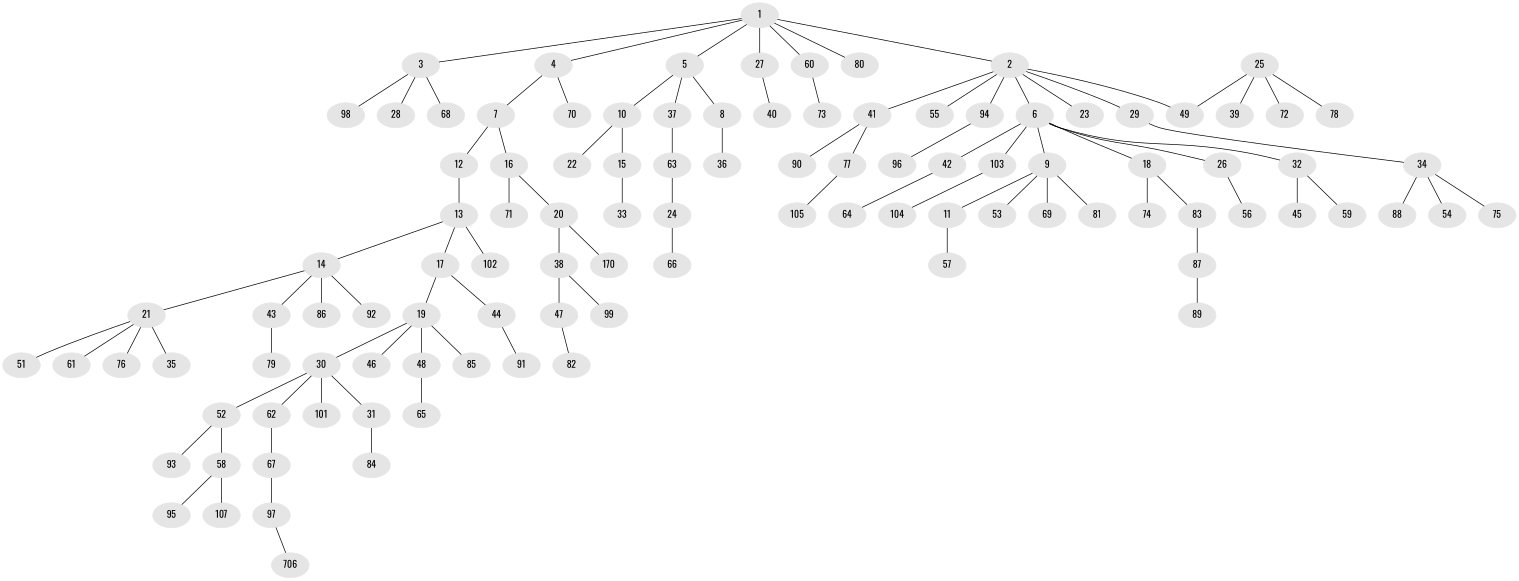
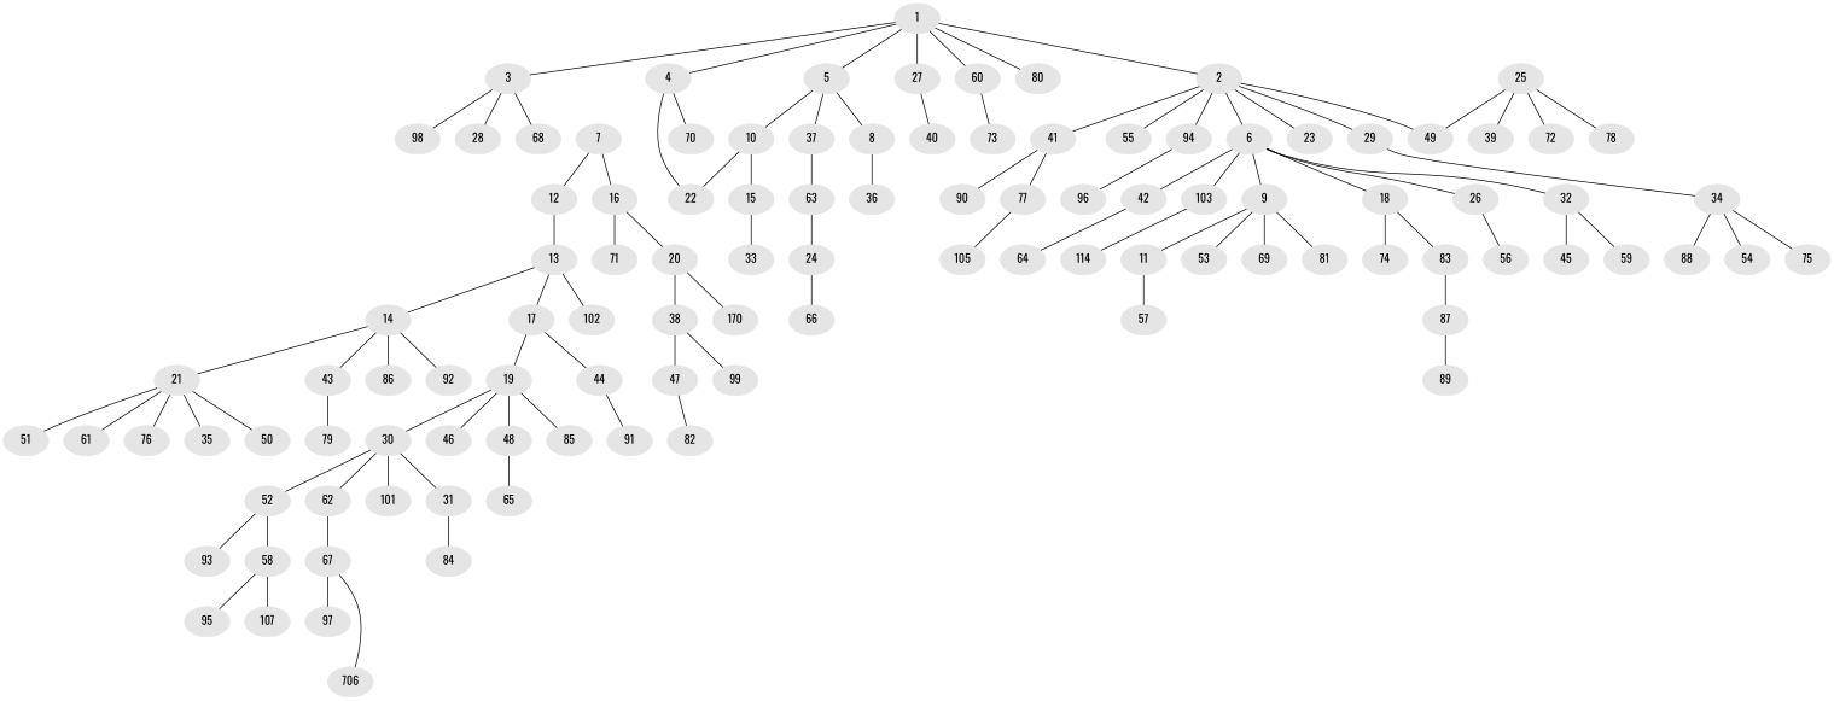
  graph {
    fontname=Oswald
    node [color=gray90 fontname=Oswald style=filled]
    edge [fontname=Oswald]
    1
    2
    3
    4
    5
    27
    60
    80
    6
    23
    29
    41
    55
    94
    49
    28
    68
    98
    7
    70
    8
    10
    37
    40
    73
    9
    18
    26
    32
    42
    103
    25
    39
    72
    78
    34
    77
    90
    96
    12
    16
    36
    15
    22
    63
    11
    53
    69
    81
    74
    83
    56
    45
    59
    64
-   104
+   104 [label=114]
    13
    20
    71
    57
    33
    14
    17
    102
    21
    43
    86
    92
    19
    44
    35
+   50
    51
    61
    76
    79
    38
    n78 [label=170]
    30
    46
    48
    85
    91
    87
    31
    52
    62
    101
    65
    47
    99
    24
    66
    54
    75
    88
    84
    58
    93
    67
    82
    105
    95
    107
    97
    n106 [label=706]
    89
    1 -- 2
    1 -- 3
    1 -- 4
    1 -- 5
    1 -- 27
    1 -- 60
    1 -- 80
    2 -- 6
    2 -- 23
    2 -- 29
    2 -- 41
    2 -- 55
    2 -- 94
    2 -- 49
    3 -- 28
    3 -- 68
    3 -- 98
-   4 -- 7
+   4 -- 22
    4 -- 70
    5 -- 8
    5 -- 10
    5 -- 37
    27 -- 40
    60 -- 73
    6 -- 9
    6 -- 18
    6 -- 26
    6 -- 32
    6 -- 42
    6 -- 103
    29 -- 34
    41 -- 77
    41 -- 90
    94 -- 96
    7 -- 12
    7 -- 16
    8 -- 36
    10 -- 15
    10 -- 22
    37 -- 63
    9 -- 11
    9 -- 53
    9 -- 69
    9 -- 81
    18 -- 74
    18 -- 83
    26 -- 56
    32 -- 45
    32 -- 59
    42 -- 64
    103 -- 104
    25 -- 49
    25 -- 39
    25 -- 72
    25 -- 78
    34 -- 54
    34 -- 75
    34 -- 88
    77 -- 105
    12 -- 13
    16 -- 20
    16 -- 71
    15 -- 33
    63 -- 24
    11 -- 57
    83 -- 87
    13 -- 14
    13 -- 17
    13 -- 102
    20 -- 38
    20 -- n78
    14 -- 21
    14 -- 43
    14 -- 86
    14 -- 92
    17 -- 19
    17 -- 44
    21 -- 35
+   21 -- 50
    21 -- 51
    21 -- 61
    21 -- 76
    43 -- 79
    19 -- 30
    19 -- 46
    19 -- 48
    19 -- 85
    44 -- 91
    38 -- 47
    38 -- 99
    30 -- 31
    30 -- 52
    30 -- 62
    30 -- 101
    48 -- 65
    87 -- 89
    31 -- 84
    52 -- 58
    52 -- 93
    62 -- 67
    47 -- 82
    24 -- 66
    58 -- 95
    58 -- 107
    67 -- 97
-   97 -- n106
+   67 -- n106
  }
